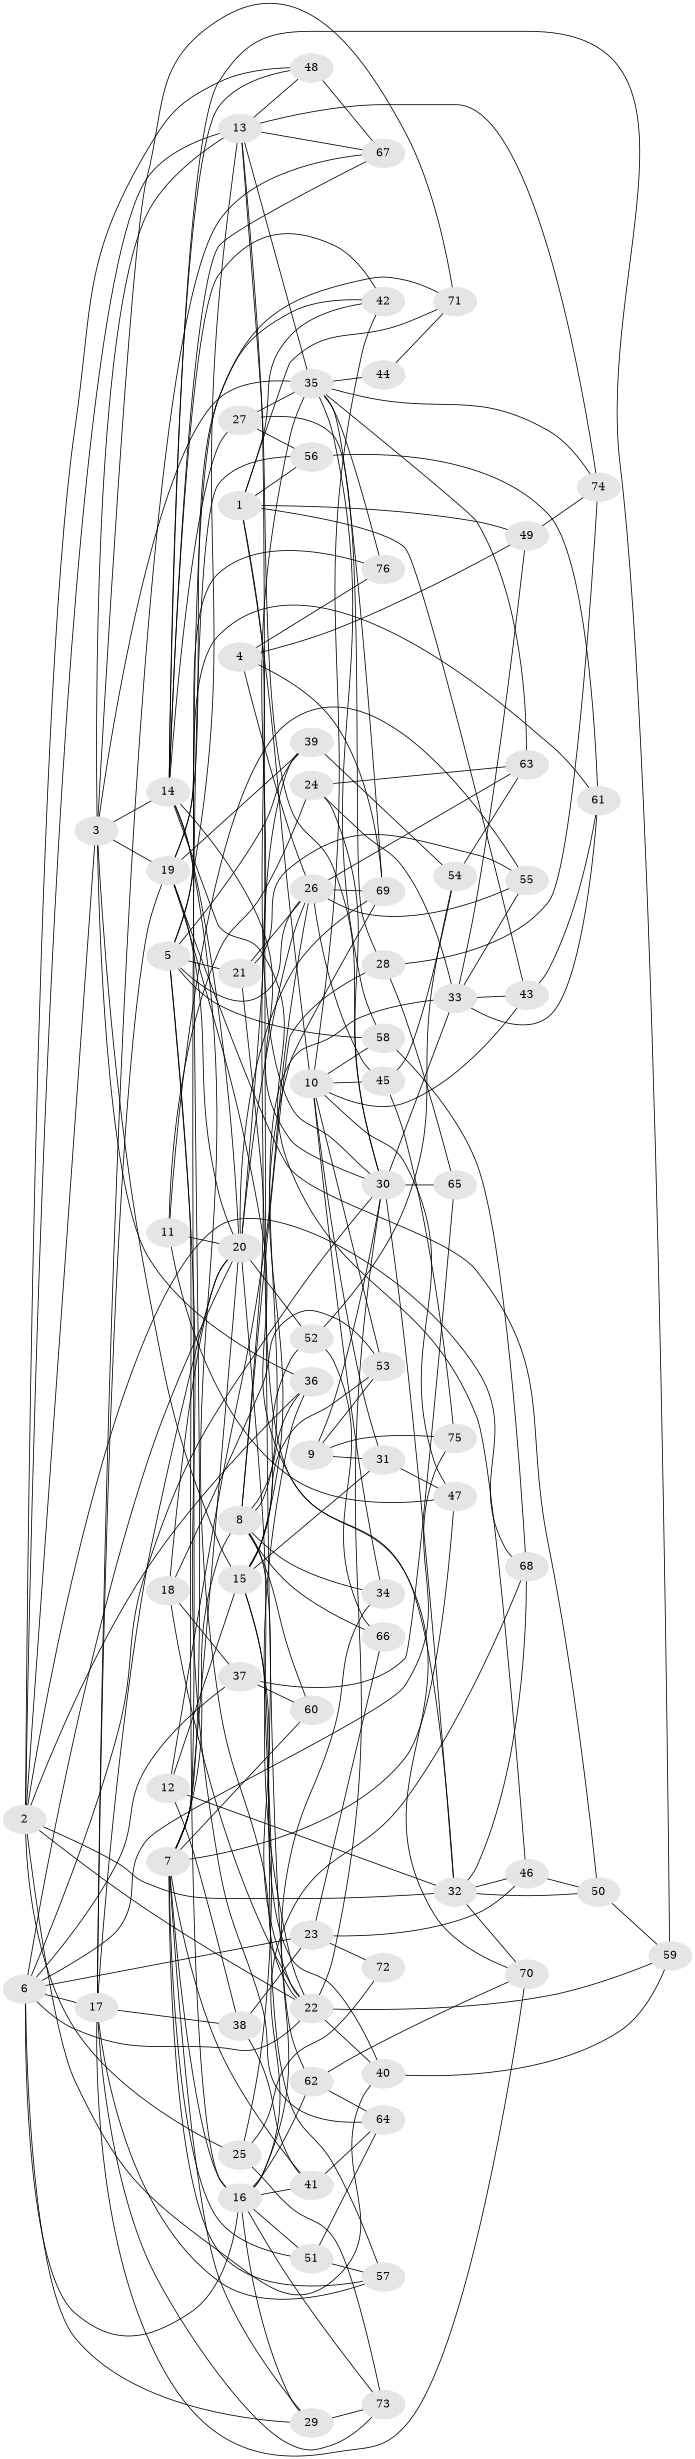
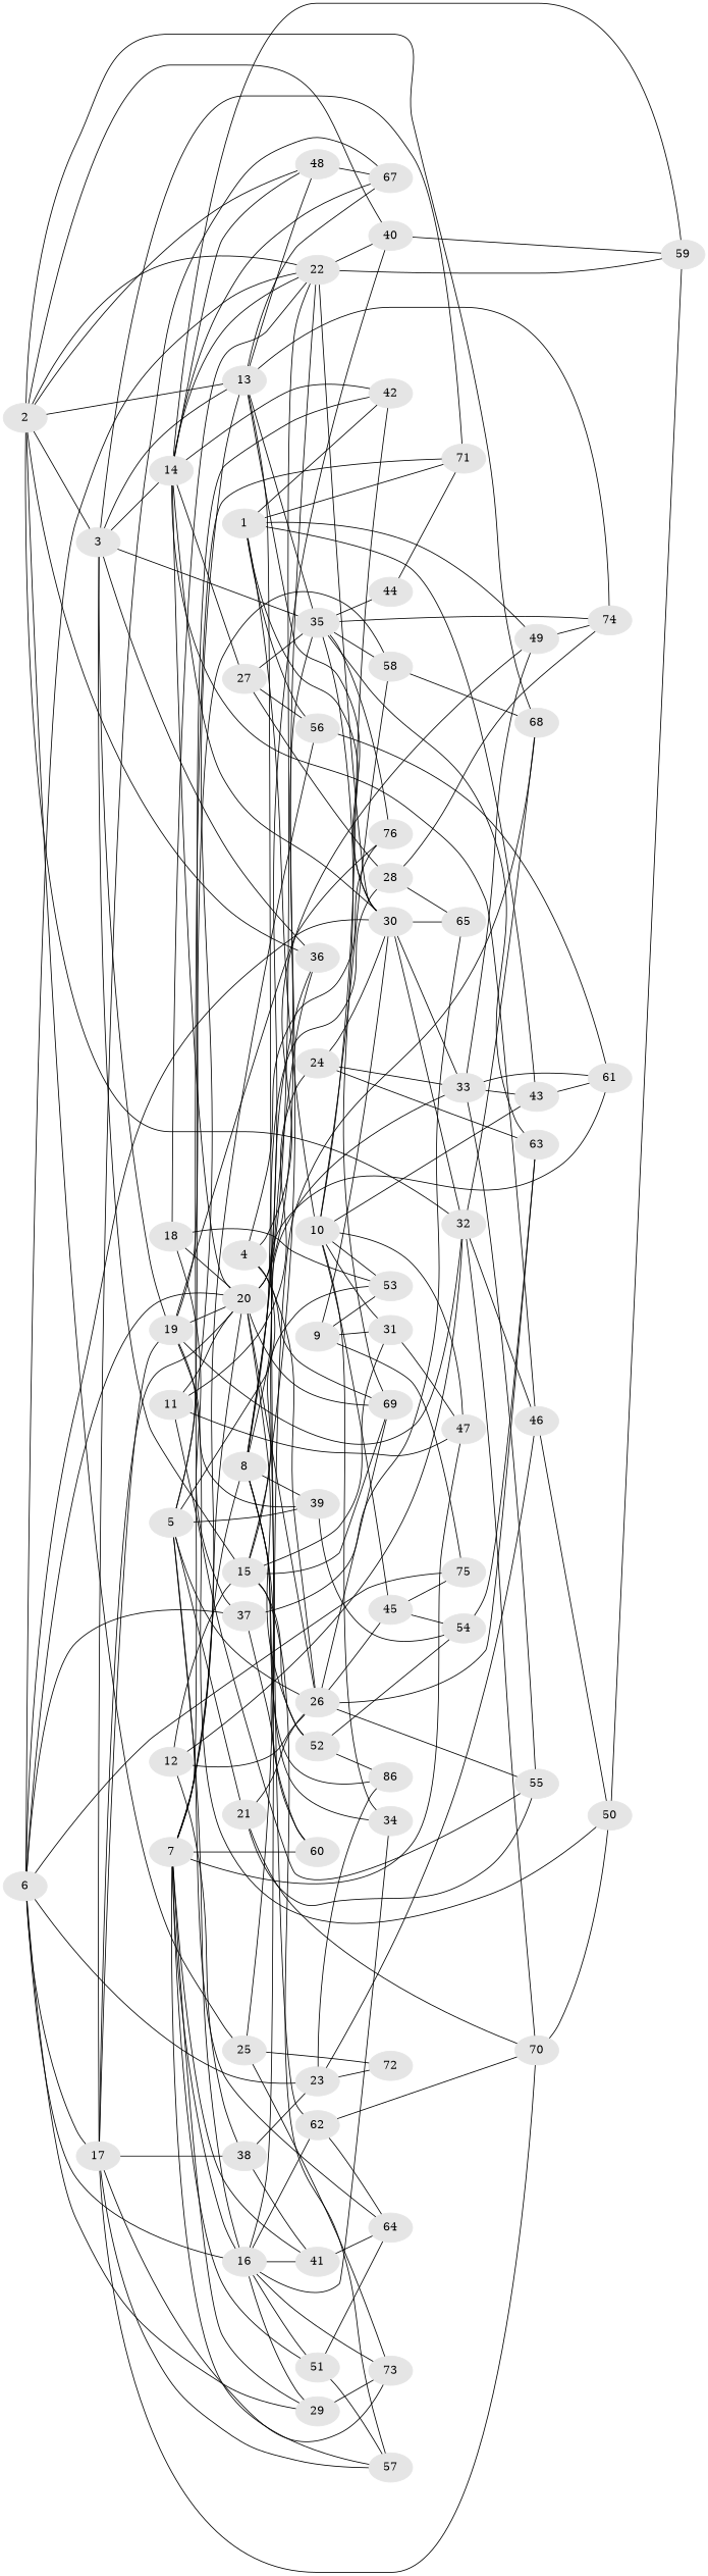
  graph {
    rankdir=LR
    node [color=gray90 style=filled]
    edge [weight=1.0]
    1
    10
    30
    42
    43
    49
    56
    71
    58
    47
    34
    31
    53
    45
    32
    33
    65
    61
    74
    2
    3
    13
    22
    25
    36
    40
    48
    68
    14
    15
    19
    35
    62
    67
    59
    73
    72
    46
    70
    50
    20
    27
    69
    57
    52
    76
    39
    44
    63
    4
    26
    55
    5
    16
    21
    64
    29
    41
    51
    54
    6
    17
    23
    37
    75
    38
-   66
+   66 [label=86]
    60
    7
    8
    28
    9
    11
    24
    12
    18
    1 -- 10 [weight=2.0]
    1 -- 30
    1 -- 42
    1 -- 43
    1 -- 49
    1 -- 56
    1 -- 71
    10 -- 42
    10 -- 43
    10 -- 58
    10 -- 47
    10 -- 34 [weight=2.0]
    10 -- 31
    10 -- 53
    10 -- 45
    30 -- 32
    30 -- 33
    30 -- 65
    43 -- 61
    49 -- 74
    56 -- 61
    58 -- 68
    31 -- 47
    45 -- 54
    45 -- 75
    32 -- 68
    32 -- 46
    32 -- 70
-   32 -- 50
+   70 -- 50
    33 -- 43
    33 -- 49
    33 -- 61
    33 -- 55
    2 -- 32 [weight=3.0]
    2 -- 3
    2 -- 13
    2 -- 22 [weight=2.0]
    2 -- 25
    2 -- 36
    2 -- 40
    2 -- 48
    2 -- 68
    3 -- 71
    3 -- 13 [weight=2.0]
    3 -- 36
    3 -- 14
    3 -- 15
    3 -- 19 [weight=2.0]
    3 -- 35
    13 -- 30
    13 -- 74
    13 -- 48
    13 -- 35
    13 -- 62
    13 -- 67
    22 -- 30
    22 -- 40
    22 -- 59
    25 -- 36
    25 -- 73
    25 -- 72
    40 -- 59
    48 -- 67
    14 -- 30
    14 -- 42
    14 -- 22
    14 -- 48
    14 -- 67
    14 -- 59
    14 -- 46
    14 -- 20
    14 -- 27
    15 -- 31
    15 -- 53
    15 -- 22
    15 -- 69
    15 -- 57
    15 -- 52
    19 -- 42
    19 -- 32
    19 -- 50
    19 -- 20
    19 -- 76 [weight=2.0]
    19 -- 39
    35 -- 58
    35 -- 74
    35 -- 69 [weight=2.0]
    35 -- 76
    35 -- 44 [weight=2.0]
    35 -- 63
    62 -- 70
    62 -- 64
    46 -- 50
    50 -- 59
    20 -- 22
    20 -- 35
    20 -- 69
    20 -- 52
    20 -- 26
    27 -- 56
    27 -- 35
    27 -- 28
    52 -- 54
    52 -- 66
    39 -- 54
    44 -- 71
    4 -- 49
    4 -- 69
    4 -- 76
    4 -- 26
    26 -- 45
    26 -- 69
    26 -- 63
    26 -- 55
    5 -- 58
    5 -- 61
    5 -- 13 [weight=3.0]
    5 -- 39
    5 -- 26
    5 -- 16
    5 -- 21
    5 -- 64
    16 -- 34
    16 -- 68
    16 -- 62
    16 -- 73
    16 -- 29
    16 -- 41
    16 -- 51
    21 -- 70
    21 -- 26
    21 -- 55
    29 -- 73
    41 -- 64
    51 -- 57
    51 -- 64
    54 -- 63
    6 -- 30
    6 -- 22
    6 -- 20
    6 -- 16 [weight=3.0]
    6 -- 29
    6 -- 17
    6 -- 23
    6 -- 37
    6 -- 75 [weight=2.0]
    17 -- 19 [weight=3.0]
    17 -- 67
    17 -- 73
    17 -- 70
    17 -- 20
    17 -- 57
    17 -- 38
    23 -- 72
    23 -- 46
    23 -- 66
    37 -- 65
    37 -- 60
    38 -- 41
    38 -- 23
    7 -- 56
    7 -- 71
    7 -- 47
    7 -- 20
    7 -- 57
    7 -- 16
    7 -- 29
    7 -- 41
    7 -- 51
    7 -- 60 [weight=2.0]
    7 -- 8
    8 -- 34
    8 -- 33 [weight=2.0]
    8 -- 36
    8 -- 40
    8 -- 39
    8 -- 66
    8 -- 60
    8 -- 28
    28 -- 65
    28 -- 74
    9 -- 30
    9 -- 31
    9 -- 53
    9 -- 75
    11 -- 47
    11 -- 20
    11 -- 55
    11 -- 24
    24 -- 30
    24 -- 33
    24 -- 63
    12 -- 32
    12 -- 15
    12 -- 26
    12 -- 38
    18 -- 53
    18 -- 22
    18 -- 20
    18 -- 37
  }
